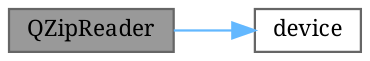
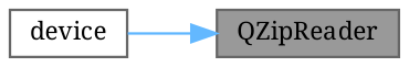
  digraph {
    rankdir=LR
    fontname="Noto Serif"
    node [fontname="Noto Serif" fontsize=10 shape=box style=filled]
    n1 [color=gray40 fillcolor=grey60 fontcolor=black height=0.2 label=QZipReader width=0.4]
    n2 [color=grey40 fillcolor=white height=0.2 label=device width=0.4]
-   n1 -> n2 [color=steelblue1 fontname="Noto Serif" fontsize=10 labelfontname=Helvetica labelfontsize=10 style=solid]
+   n2 -> n1 [color=steelblue1 fontname="Noto Serif" fontsize=10 labelfontname=Helvetica labelfontsize=10 style=solid]
  }
